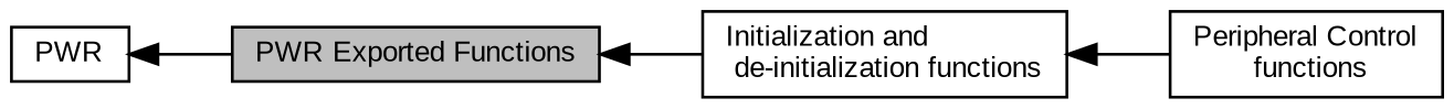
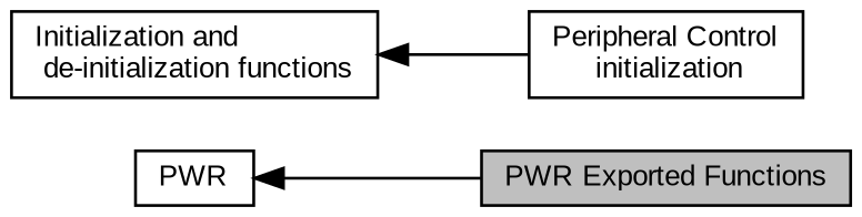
  digraph {
    fontname="Liberation Sans"
    rankdir=LR
    node [color=black fillcolor=white fontname="Liberation Sans" fontsize=10 shape=box style=filled]
    edge [dir=back fontname="Liberation Sans" fontsize=10 labelfontname=Helvetica labelfontsize=10 shape=plaintext style=solid]
    n1 [height=0.2 label=PWR width=0.4]
    n2 [fillcolor=grey75 fontcolor=black height=0.2 label="PWR Exported Functions" width=0.4]
    n3 [height=0.2 label="Initialization and\l de-initialization functions" width=0.4]
-   n4 [height=0.2 label="Peripheral Control\l functions" width=0.4]
+   n4 [height=0.2 label="Peripheral Control\l initialization" width=0.4]
    n1 -> n2
-   n2 -> n3
    n3 -> n4
  }
